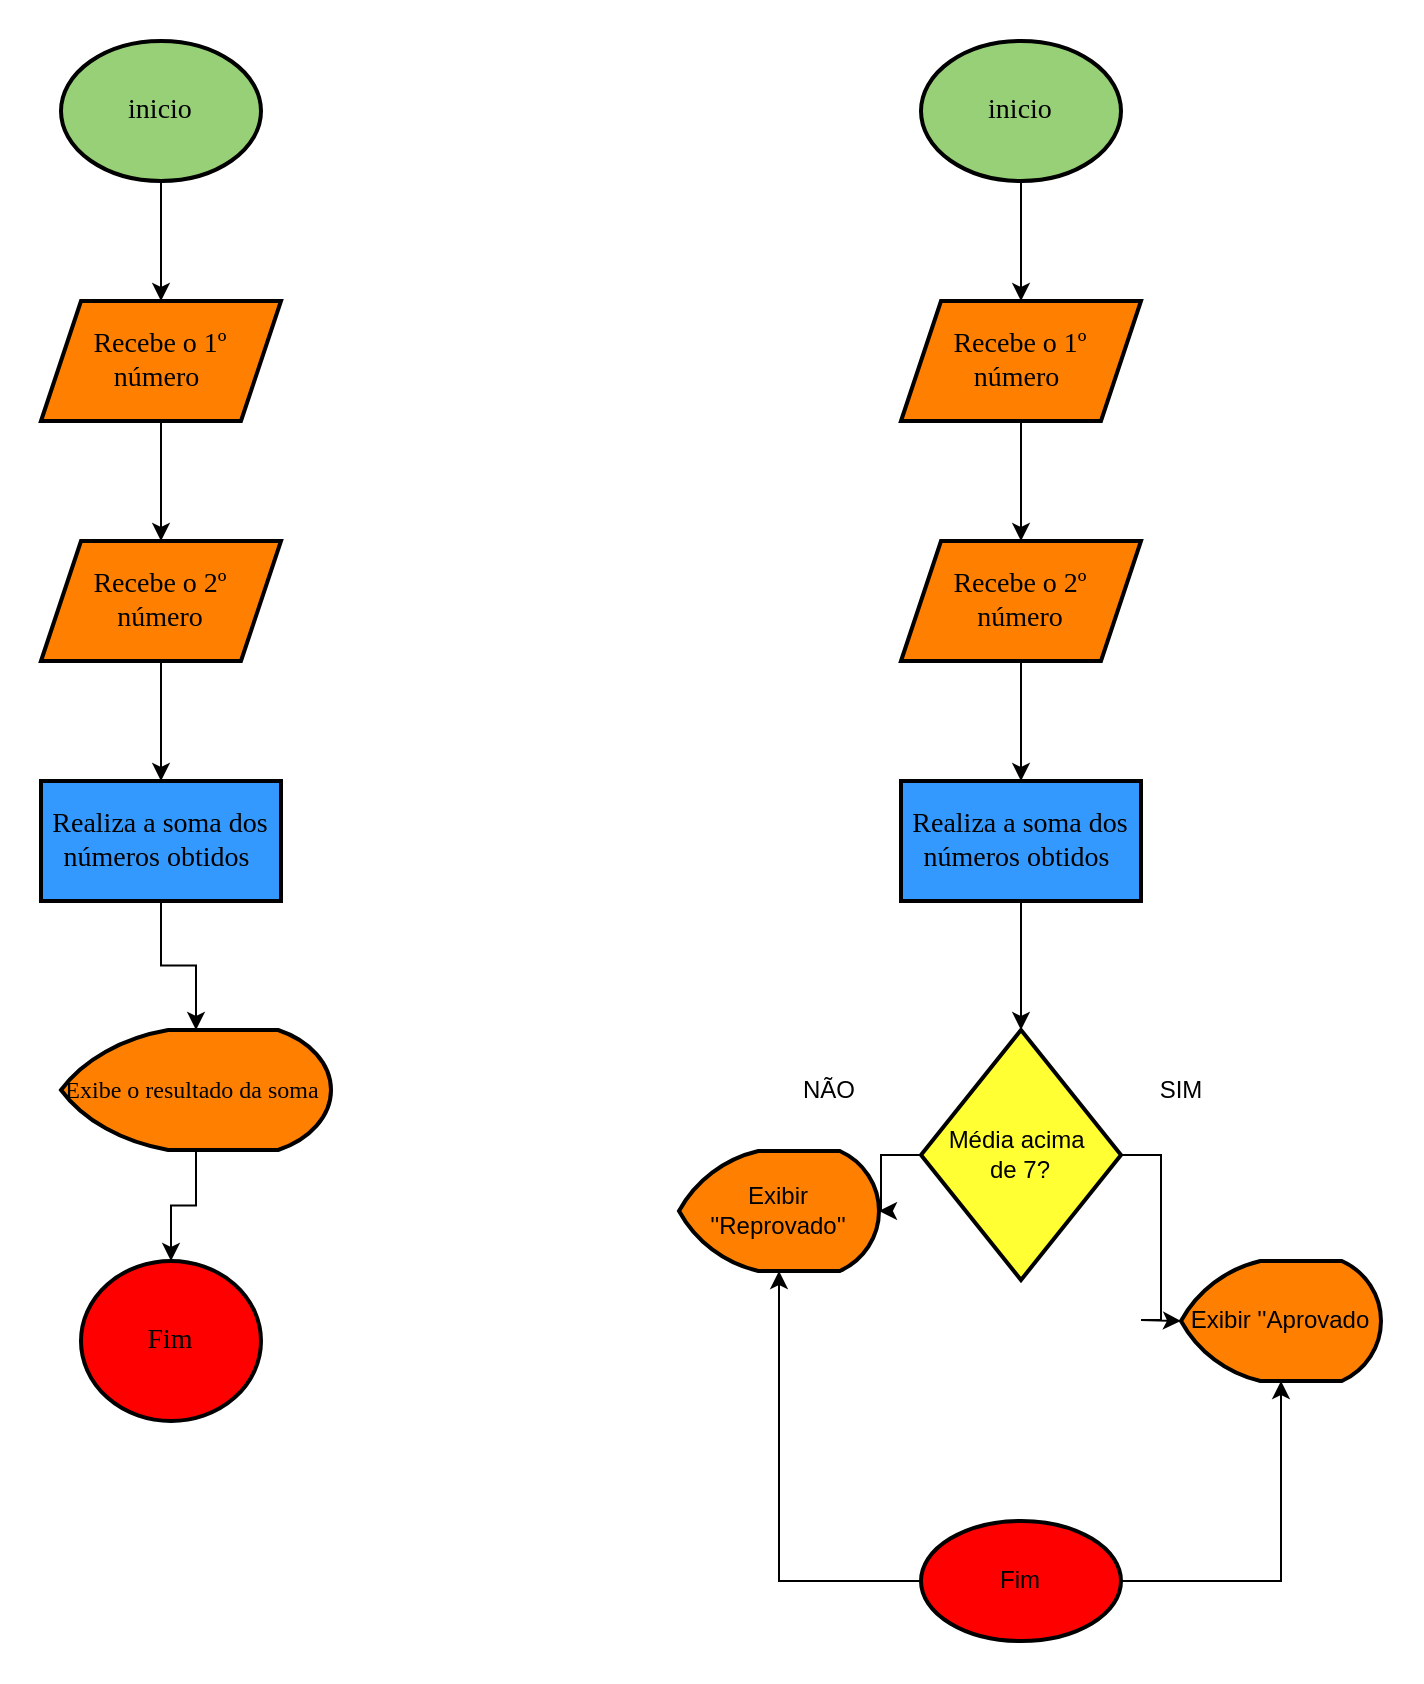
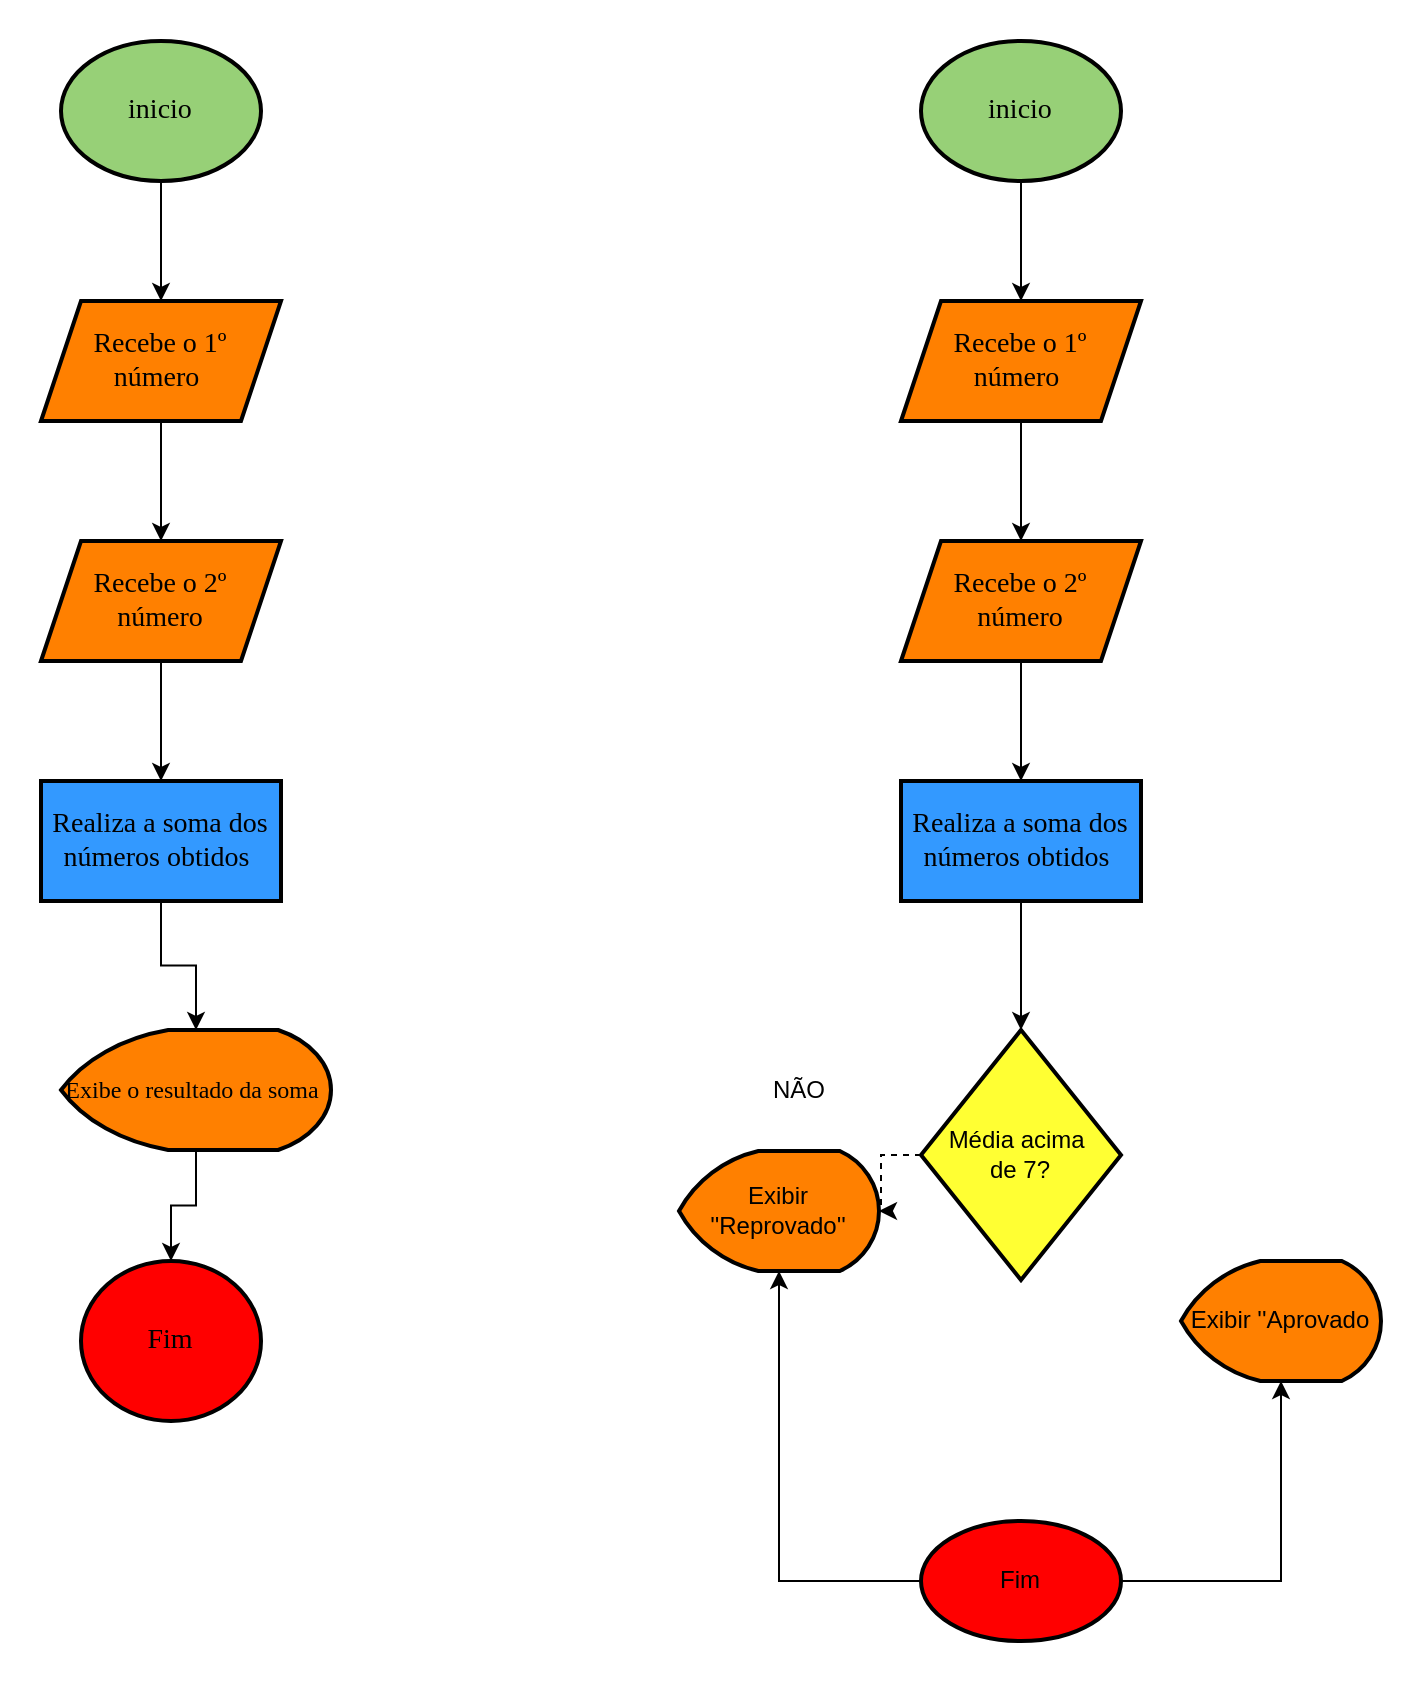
  <mxCell id="0" />
  <mxCell id="1" parent="0" />
  <mxCell id="2" value="" style="edgeStyle=orthogonalEdgeStyle;rounded=0;orthogonalLoop=1;jettySize=auto;html=1;" edge="1" parent="1" source="3" target="5"><mxGeometry relative="1" as="geometry" /></mxCell>
  <mxCell id="3" value="&lt;font style=&quot;vertical-align: inherit;&quot;&gt;&lt;font face=&quot;Times New Roman&quot; style=&quot;vertical-align: inherit; font-size: 14px;&quot;&gt;inicio&lt;/font&gt;&lt;/font&gt;" style="strokeWidth=2;html=1;shape=mxgraph.flowchart.start_1;whiteSpace=wrap;fillColor=#97D077;" vertex="1" parent="1"><mxGeometry x="30" y="20" width="100" height="70" as="geometry" /></mxCell>
  <mxCell id="4" value="" style="edgeStyle=orthogonalEdgeStyle;rounded=0;orthogonalLoop=1;jettySize=auto;html=1;" edge="1" parent="1" source="5" target="7"><mxGeometry relative="1" as="geometry" /></mxCell>
  <mxCell id="5" value="&lt;font style=&quot;font-size: 14px;&quot; face=&quot;Times New Roman&quot;&gt;Recebe o 1º&lt;br&gt;número&amp;nbsp;&lt;/font&gt;" style="shape=parallelogram;perimeter=parallelogramPerimeter;whiteSpace=wrap;html=1;fixedSize=1;fillColor=#FF8000;strokeWidth=2;" vertex="1" parent="1"><mxGeometry x="20" y="150" width="120" height="60" as="geometry" /></mxCell>
  <mxCell id="6" value="" style="edgeStyle=orthogonalEdgeStyle;rounded=0;orthogonalLoop=1;jettySize=auto;html=1;" edge="1" parent="1" source="7" target="9"><mxGeometry relative="1" as="geometry" /></mxCell>
  <mxCell id="7" value="&lt;font face=&quot;Times New Roman&quot; style=&quot;font-size: 14px;&quot;&gt;Recebe o 2º &lt;br&gt;número&lt;/font&gt;" style="shape=parallelogram;perimeter=parallelogramPerimeter;whiteSpace=wrap;html=1;fixedSize=1;fillColor=#FF8000;strokeWidth=2;" vertex="1" parent="1"><mxGeometry x="20" y="270" width="120" height="60" as="geometry" /></mxCell>
  <mxCell id="8" style="edgeStyle=orthogonalEdgeStyle;rounded=0;orthogonalLoop=1;jettySize=auto;html=1;" edge="1" parent="1" source="9" target="11"><mxGeometry relative="1" as="geometry" /></mxCell>
  <mxCell id="9" value="&lt;font face=&quot;Times New Roman&quot; style=&quot;font-size: 14px;&quot;&gt;Realiza a soma dos números obtidos&amp;nbsp;&lt;/font&gt;" style="whiteSpace=wrap;html=1;fillColor=#3399FF;strokeWidth=2;" vertex="1" parent="1"><mxGeometry x="20" y="390" width="120" height="60" as="geometry" /></mxCell>
  <mxCell id="10" value="" style="edgeStyle=orthogonalEdgeStyle;rounded=0;orthogonalLoop=1;jettySize=auto;html=1;" edge="1" parent="1" source="11" target="12"><mxGeometry relative="1" as="geometry" /></mxCell>
  <mxCell id="11" value="&lt;font face=&quot;Times New Roman&quot; style=&quot;font-size: 12px;&quot;&gt;Exibe o resultado da soma&amp;nbsp;&lt;/font&gt;" style="strokeWidth=2;html=1;shape=mxgraph.flowchart.display;whiteSpace=wrap;align=center;fillColor=#FF8000;" vertex="1" parent="1"><mxGeometry x="30" y="514.5" width="135" height="60" as="geometry" /></mxCell>
  <mxCell id="12" value="&lt;font style=&quot;font-size: 14px;&quot; face=&quot;Times New Roman&quot;&gt;Fim&lt;/font&gt;" style="ellipse;whiteSpace=wrap;html=1;fillColor=#FF0000;strokeWidth=2;" vertex="1" parent="1"><mxGeometry x="40" y="630" width="90" height="80" as="geometry" /></mxCell>
  <mxCell id="13" value="" style="edgeStyle=orthogonalEdgeStyle;rounded=0;orthogonalLoop=1;jettySize=auto;html=1;" edge="1" parent="1" source="14" target="16"><mxGeometry relative="1" as="geometry" /></mxCell>
  <mxCell id="14" value="&lt;font style=&quot;vertical-align: inherit;&quot;&gt;&lt;font face=&quot;Times New Roman&quot; style=&quot;vertical-align: inherit; font-size: 14px;&quot;&gt;inicio&lt;/font&gt;&lt;/font&gt;" style="strokeWidth=2;html=1;shape=mxgraph.flowchart.start_1;whiteSpace=wrap;fillColor=#97D077;" vertex="1" parent="1"><mxGeometry x="460" y="20" width="100" height="70" as="geometry" /></mxCell>
  <mxCell id="15" value="" style="edgeStyle=orthogonalEdgeStyle;rounded=0;orthogonalLoop=1;jettySize=auto;html=1;" edge="1" parent="1" source="16" target="18"><mxGeometry relative="1" as="geometry" /></mxCell>
  <mxCell id="16" value="&lt;font style=&quot;font-size: 14px;&quot; face=&quot;Times New Roman&quot;&gt;Recebe o 1º&lt;br&gt;número&amp;nbsp;&lt;/font&gt;" style="shape=parallelogram;perimeter=parallelogramPerimeter;whiteSpace=wrap;html=1;fixedSize=1;fillColor=#FF8000;strokeWidth=2;" vertex="1" parent="1"><mxGeometry x="450" y="150" width="120" height="60" as="geometry" /></mxCell>
  <mxCell id="17" value="" style="edgeStyle=orthogonalEdgeStyle;rounded=0;orthogonalLoop=1;jettySize=auto;html=1;" edge="1" parent="1" source="18" target="20"><mxGeometry relative="1" as="geometry" /></mxCell>
  <mxCell id="18" value="&lt;font face=&quot;Times New Roman&quot; style=&quot;font-size: 14px;&quot;&gt;Recebe o 2º &lt;br&gt;número&lt;/font&gt;" style="shape=parallelogram;perimeter=parallelogramPerimeter;whiteSpace=wrap;html=1;fixedSize=1;fillColor=#FF8000;strokeWidth=2;" vertex="1" parent="1"><mxGeometry x="450" y="270" width="120" height="60" as="geometry" /></mxCell>
  <mxCell id="19" value="" style="edgeStyle=orthogonalEdgeStyle;rounded=0;orthogonalLoop=1;jettySize=auto;html=1;" edge="1" parent="1" source="20" target="23"><mxGeometry relative="1" as="geometry" /></mxCell>
  <mxCell id="20" value="&lt;font face=&quot;Times New Roman&quot; style=&quot;font-size: 14px;&quot;&gt;Realiza a soma dos números obtidos&amp;nbsp;&lt;/font&gt;" style="whiteSpace=wrap;html=1;fillColor=#3399FF;strokeWidth=2;" vertex="1" parent="1"><mxGeometry x="450" y="390" width="120" height="60" as="geometry" /></mxCell>
- <mxCell id="21" value="" style="edgeStyle=orthogonalEdgeStyle;rounded=0;orthogonalLoop=1;jettySize=auto;html=1;" edge="1" parent="1" source="23" target="24"><mxGeometry relative="1" as="geometry" /></mxCell>
- <mxCell id="22" value="" style="edgeStyle=orthogonalEdgeStyle;rounded=0;orthogonalLoop=1;jettySize=auto;html=1;" edge="1" parent="1" source="23" target="25"><mxGeometry relative="1" as="geometry" /></mxCell>
+ <mxCell id="22" value="" style="edgeStyle=orthogonalEdgeStyle;rounded=0;orthogonalLoop=1;jettySize=auto;html=1;dashed=1;" edge="1" parent="1" source="23" target="25"><mxGeometry relative="1" as="geometry" /></mxCell>
  <mxCell id="23" value="Média acima&amp;nbsp;&lt;br&gt;de 7?" style="strokeWidth=2;html=1;shape=mxgraph.flowchart.decision;whiteSpace=wrap;fillColor=#FFFF33;" vertex="1" parent="1"><mxGeometry x="460" y="514.5" width="100" height="125" as="geometry" /></mxCell>
  <mxCell id="24" value="Exibir ''Aprovado" style="strokeWidth=2;html=1;shape=mxgraph.flowchart.display;whiteSpace=wrap;fillColor=#FF8000;" vertex="1" parent="1"><mxGeometry x="590" y="630" width="100" height="60" as="geometry" /></mxCell>
  <mxCell id="25" value="Exibir ''Reprovado''" style="strokeWidth=2;html=1;shape=mxgraph.flowchart.display;whiteSpace=wrap;fillColor=#FF8000;" vertex="1" parent="1"><mxGeometry x="339" y="575" width="100" height="60" as="geometry" /></mxCell>
- <mxCell id="26" value="SIM" style="text;html=1;align=center;verticalAlign=middle;resizable=0;points=[];autosize=1;strokeColor=none;fillColor=none;" vertex="1" parent="1"><mxGeometry x="570" y="530" width="40" height="30" as="geometry" /></mxCell>
- <mxCell id="27" value="NÃO" style="text;html=1;align=center;verticalAlign=middle;resizable=0;points=[];autosize=1;strokeColor=none;fillColor=none;" vertex="1" parent="1"><mxGeometry x="389" y="529.5" width="50" height="30" as="geometry" /></mxCell>
+ <mxCell id="27" value="NÃO" style="text;html=1;align=center;verticalAlign=middle;resizable=0;points=[];autosize=1;strokeColor=none;fillColor=none;" vertex="1" parent="1"><mxGeometry x="374" y="529.5" width="50" height="30" as="geometry" /></mxCell>
  <mxCell id="28" value="" style="edgeStyle=orthogonalEdgeStyle;rounded=0;orthogonalLoop=1;jettySize=auto;html=1;" edge="1" parent="1" source="30" target="24"><mxGeometry relative="1" as="geometry" /></mxCell>
  <mxCell id="29" value="" style="edgeStyle=orthogonalEdgeStyle;rounded=0;orthogonalLoop=1;jettySize=auto;html=1;" edge="1" parent="1" source="30" target="25"><mxGeometry relative="1" as="geometry" /></mxCell>
  <mxCell id="30" value="Fim" style="strokeWidth=2;html=1;shape=mxgraph.flowchart.start_1;whiteSpace=wrap;fillColor=#FF0000;" vertex="1" parent="1"><mxGeometry x="460" y="760" width="100" height="60" as="geometry" /></mxCell>
